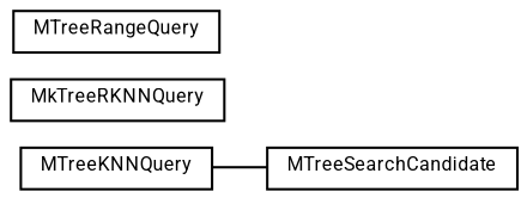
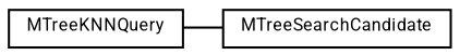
  digraph {
    nodesep=0.15
    rankdir=LR
    ranksep=0.25
    fontname="Comic Neue"
    node [fontcolor=black fontname="Comic Neue" fontsize=8 margin=0 shape=plaintext]
    n1 [height=0 label=<<table title="de.lmu.ifi.dbs.elki.index.tree.metrical.mtreevariants.query.MTreeKNNQuery" border="0" cellborder="1" cellspacing="0" cellpadding="2" href="MTreeKNNQuery.html" target="_parent"> 		<tr><td><table border="0" cellspacing="0" cellpadding="1"> 		<tr><td align="center" balign="center"> <font face="Roboto">MTreeKNNQuery</font> </td></tr> 		</table></td></tr> 		</table>> width=0]
    n2 [height=0 label=<<table title="de.lmu.ifi.dbs.elki.index.tree.metrical.mtreevariants.query.MTreeSearchCandidate" border="0" cellborder="1" cellspacing="0" cellpadding="2" href="MTreeSearchCandidate.html" target="_parent"> 		<tr><td><table border="0" cellspacing="0" cellpadding="1"> 		<tr><td align="center" balign="center"> <font face="Roboto">MTreeSearchCandidate</font> </td></tr> 		</table></td></tr> 		</table>> width=0]
-   n3 [height=0 label=<<table title="de.lmu.ifi.dbs.elki.index.tree.metrical.mtreevariants.query.MkTreeRKNNQuery" border="0" cellborder="1" cellspacing="0" cellpadding="2" href="MkTreeRKNNQuery.html" target="_parent"> 		<tr><td><table border="0" cellspacing="0" cellpadding="1"> 		<tr><td align="center" balign="center"> <font face="Roboto">MkTreeRKNNQuery</font> </td></tr> 		</table></td></tr> 		</table>> width=0]
-   n4 [height=0 label=<<table title="de.lmu.ifi.dbs.elki.index.tree.metrical.mtreevariants.query.MTreeRangeQuery" border="0" cellborder="1" cellspacing="0" cellpadding="2" href="MTreeRangeQuery.html" target="_parent"> 		<tr><td><table border="0" cellspacing="0" cellpadding="1"> 		<tr><td align="center" balign="center"> <font face="Roboto">MTreeRangeQuery</font> </td></tr> 		</table></td></tr> 		</table>> width=0]
    n1 -> n2 [arrowhead=none color=black fontname="Comic Neue" fontsize=7 labelfontname=Roboto labelfontsize=7 weight=2]
  }
